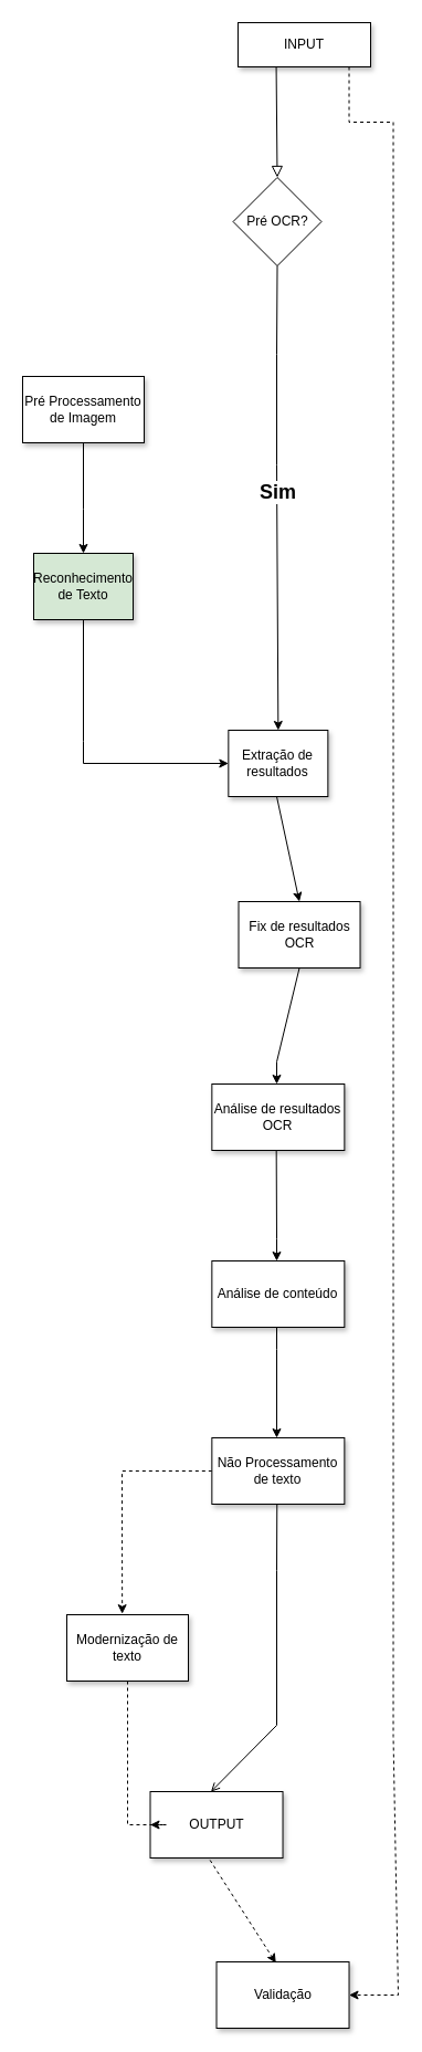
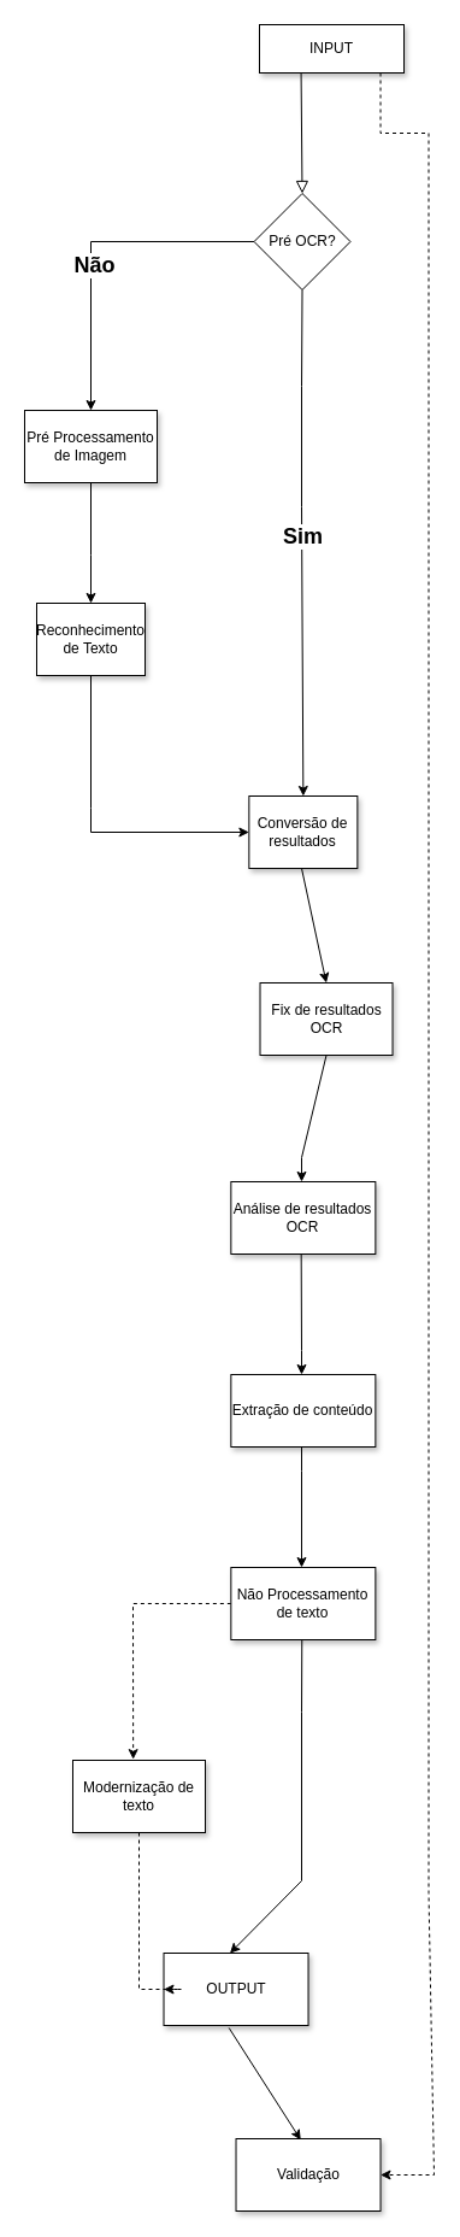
  <mxCell id="0" />
  <mxCell id="1" parent="0" />
  <mxCell id="2" value="" style="rounded=0;html=1;jettySize=auto;orthogonalLoop=1;fontSize=11;endArrow=block;endFill=0;endSize=8;strokeWidth=1;shadow=0;labelBackgroundColor=none;edgeStyle=orthogonalEdgeStyle;exitX=0.288;exitY=0.96;exitDx=0;exitDy=0;noEdgeStyle=1;orthogonal=1;entryX=0.5;entryY=0;entryDx=0;entryDy=0;exitPerimeter=0;" parent="1" source="4" target="10" edge="1"><mxGeometry relative="1" as="geometry"><mxPoint x="310" y="229.97" as="sourcePoint" /><mxPoint x="440" y="230" as="targetPoint" /><Array as="points" /></mxGeometry></mxCell>
  <mxCell id="3" style="edgeStyle=orthogonalEdgeStyle;rounded=0;orthogonalLoop=1;jettySize=auto;html=1;entryX=1;entryY=0.5;entryDx=0;entryDy=0;dashed=1;noEdgeStyle=1;orthogonal=1;" parent="1" target="27" edge="1"><mxGeometry relative="1" as="geometry"><mxPoint x="315.52" y="60" as="sourcePoint" /><mxPoint x="331.037" y="1804" as="targetPoint" /><Array as="points"><mxPoint x="315.52" y="110" /><mxPoint x="355.52" y="110" /><mxPoint x="355.52" y="290" /><mxPoint x="355.52" y="290" /><mxPoint x="355.52" y="450" /><mxPoint x="355.52" y="450" /><mxPoint x="355.52" y="610" /><mxPoint x="355.52" y="610" /><mxPoint x="355.52" y="770" /><mxPoint x="355.52" y="770" /><mxPoint x="355.52" y="930" /><mxPoint x="355.52" y="930" /><mxPoint x="355.52" y="1090" /><mxPoint x="355.52" y="1090" /><mxPoint x="355.52" y="1250" /><mxPoint x="355.52" y="1250" /><mxPoint x="355.52" y="1410" /><mxPoint x="355.52" y="1410" /><mxPoint x="355.52" y="1570" /><mxPoint x="355.52" y="1570" /><mxPoint x="360" y="1804" /><mxPoint x="355.52" y="1804" /></Array></mxGeometry></mxCell>
  <mxCell id="4" value="INPUT" style="rounded=0;whiteSpace=wrap;html=1;fontSize=12;glass=0;strokeWidth=1;shadow=1;" parent="1" vertex="1"><mxGeometry x="215" width="120" height="40" as="geometry" y="20" /></mxCell>
  <mxCell id="5" value="" style="edgeStyle=orthogonalEdgeStyle;rounded=0;orthogonalLoop=1;jettySize=auto;html=1;noEdgeStyle=1;orthogonal=1;entryX=0.5;entryY=0;entryDx=0;entryDy=0;" parent="1" source="6" target="14" edge="1"><mxGeometry relative="1" as="geometry"><Array as="points"><mxPoint x="75" y="460" /></Array></mxGeometry></mxCell>
  <mxCell id="6" value="Pré Processamento&lt;br&gt;de Imagem" style="rounded=0;whiteSpace=wrap;html=1;shadow=1;" parent="1" vertex="1"><mxGeometry x="20" y="340" width="110" height="60" as="geometry" /></mxCell>
+ <mxCell id="7" style="edgeStyle=orthogonalEdgeStyle;rounded=0;orthogonalLoop=1;jettySize=auto;html=1;entryX=0.5;entryY=0;entryDx=0;entryDy=0;noEdgeStyle=1;orthogonal=1;exitX=0;exitY=0.5;exitDx=0;exitDy=0;" parent="1" source="10" target="6" edge="1"><mxGeometry relative="1" as="geometry"><Array as="points"><mxPoint x="75" y="200" /></Array></mxGeometry></mxCell>
+ <mxCell id="8" value="Não" style="edgeLabel;html=1;align=center;verticalAlign=middle;resizable=0;points=[];fontSize=18;fontStyle=1" parent="7" vertex="1" connectable="0"><mxGeometry x="0.128" y="2" relative="1" as="geometry"><mxPoint as="offset" /></mxGeometry></mxCell>
  <mxCell id="9" style="edgeStyle=orthogonalEdgeStyle;rounded=0;orthogonalLoop=1;jettySize=auto;html=1;noEdgeStyle=1;orthogonal=1;entryX=0.5;entryY=0;entryDx=0;entryDy=0;exitX=0.485;exitY=1;exitDx=0;exitDy=0;exitPerimeter=0;" parent="1" source="19" target="16" edge="1"><mxGeometry relative="1" as="geometry"><Array as="points" /></mxGeometry></mxCell>
  <mxCell id="10" value="Pré OCR?" style="rhombus;whiteSpace=wrap;html=1;" parent="1" vertex="1"><mxGeometry x="210.52" y="160" width="80" height="80" as="geometry" /></mxCell>
  <mxCell id="11" value="" style="edgeStyle=orthogonalEdgeStyle;rounded=0;orthogonalLoop=1;jettySize=auto;html=1;noEdgeStyle=1;orthogonal=1;exitX=0.486;exitY=0.985;exitDx=0;exitDy=0;exitPerimeter=0;" parent="1" source="12" target="22" edge="1"><mxGeometry relative="1" as="geometry"><Array as="points"><mxPoint x="250" y="1120" /></Array></mxGeometry></mxCell>
  <mxCell id="12" value="Análise de resultados&lt;br&gt;OCR" style="rounded=0;whiteSpace=wrap;html=1;shadow=1;" parent="1" vertex="1"><mxGeometry x="191.355" y="980" width="120" height="60" as="geometry" /></mxCell>
  <mxCell id="13" style="edgeStyle=orthogonalEdgeStyle;rounded=0;orthogonalLoop=1;jettySize=auto;html=1;entryX=0;entryY=0.5;entryDx=0;entryDy=0;exitX=0.5;exitY=1;exitDx=0;exitDy=0;noEdgeStyle=1;orthogonal=1;" parent="1" source="14" target="19" edge="1"><mxGeometry relative="1" as="geometry"><Array as="points"><mxPoint x="75" y="670" /><mxPoint x="75" y="690" /></Array></mxGeometry></mxCell>
- <mxCell id="14" value="Reconhecimento de Texto" style="rounded=0;whiteSpace=wrap;html=1;shadow=1;fillColor=#d5e8d4;" parent="1" vertex="1"><mxGeometry x="30" y="500" width="90" height="60" as="geometry" /></mxCell>
+ <mxCell id="14" value="Reconhecimento de Texto" style="rounded=0;whiteSpace=wrap;html=1;shadow=1;" parent="1" vertex="1"><mxGeometry x="30" y="500" width="90" height="60" as="geometry" /></mxCell>
  <mxCell id="15" value="" style="edgeStyle=orthogonalEdgeStyle;rounded=0;orthogonalLoop=1;jettySize=auto;html=1;noEdgeStyle=1;orthogonal=1;exitX=0.5;exitY=1;exitDx=0;exitDy=0;" parent="1" source="16" edge="1"><mxGeometry relative="1" as="geometry"><mxPoint x="250" y="980" as="targetPoint" /><Array as="points"><mxPoint x="250" y="960" /></Array></mxGeometry></mxCell>
  <mxCell id="16" value="Fix de resultados OCR" style="rounded=0;whiteSpace=wrap;html=1;shadow=1;" parent="1" vertex="1"><mxGeometry x="215.518" y="815" width="110" height="60" as="geometry" /></mxCell>
  <mxCell id="17" value="" style="edgeStyle=orthogonalEdgeStyle;rounded=0;orthogonalLoop=1;jettySize=auto;html=1;noEdgeStyle=1;orthogonal=1;exitX=0.5;exitY=1;exitDx=0;exitDy=0;entryX=0.5;entryY=0;entryDx=0;entryDy=0;" parent="1" source="10" target="19" edge="1"><mxGeometry relative="1" as="geometry"><mxPoint x="450" y="320" as="sourcePoint" /><mxPoint x="950" y="320" as="targetPoint" /><Array as="points"><mxPoint x="250" y="320" /><mxPoint x="250" y="420" /></Array></mxGeometry></mxCell>
  <mxCell id="18" value="Sim" style="edgeLabel;html=1;align=center;verticalAlign=middle;resizable=0;points=[];fontStyle=1;fontSize=18;" parent="17" vertex="1" connectable="0"><mxGeometry x="-0.023" relative="1" as="geometry"><mxPoint as="offset" /></mxGeometry></mxCell>
- <mxCell id="19" value="Extração de resultados" style="rounded=0;whiteSpace=wrap;html=1;shadow=1;" parent="1" vertex="1"><mxGeometry x="206.354" y="660" width="90" height="60" as="geometry" /></mxCell>
+ <mxCell id="19" value="Conversão de resultados" style="rounded=0;whiteSpace=wrap;html=1;shadow=1;" parent="1" vertex="1"><mxGeometry x="206.354" y="660" width="90" height="60" as="geometry" /></mxCell>
  <mxCell id="20" style="edgeStyle=orthogonalEdgeStyle;rounded=0;orthogonalLoop=1;jettySize=auto;html=1;entryX=0.456;entryY=-0.014;entryDx=0;entryDy=0;exitX=0;exitY=0.5;exitDx=0;exitDy=0;dashed=1;noEdgeStyle=1;orthogonal=1;entryPerimeter=0;" parent="1" source="29" target="26" edge="1"><mxGeometry relative="1" as="geometry"><Array as="points"><mxPoint x="110" y="1330" /></Array></mxGeometry></mxCell>
- <mxCell id="21" style="edgeStyle=orthogonalEdgeStyle;rounded=0;orthogonalLoop=1;jettySize=auto;html=1;entryX=0.458;entryY=0.001;entryDx=0;entryDy=0;noEdgeStyle=1;orthogonal=1;entryPerimeter=0;exitX=0.491;exitY=1.006;exitDx=0;exitDy=0;exitPerimeter=0;endArrow=open;" parent="1" source="29" target="24" edge="1"><mxGeometry relative="1" as="geometry"><Array as="points"><mxPoint x="250" y="1420" /><mxPoint x="250" y="1560" /></Array></mxGeometry></mxCell>
- <mxCell id="22" value="Análise de conteúdo" style="rounded=0;whiteSpace=wrap;html=1;shadow=1;" parent="1" vertex="1"><mxGeometry x="191.35" y="1140" width="120" height="60" as="geometry" /></mxCell>
- <mxCell id="23" style="edgeStyle=orthogonalEdgeStyle;rounded=0;orthogonalLoop=1;jettySize=auto;html=1;noEdgeStyle=1;orthogonal=1;exitX=0.451;exitY=1.033;exitDx=0;exitDy=0;exitPerimeter=0;entryX=0.448;entryY=0.016;entryDx=0;entryDy=0;entryPerimeter=0;dashed=1;" parent="1" source="24" target="27" edge="1"><mxGeometry relative="1" as="geometry"><Array as="points" /></mxGeometry></mxCell>
+ <mxCell id="21" style="edgeStyle=orthogonalEdgeStyle;rounded=0;orthogonalLoop=1;jettySize=auto;html=1;entryX=0.458;entryY=0.001;entryDx=0;entryDy=0;noEdgeStyle=1;orthogonal=1;entryPerimeter=0;exitX=0.491;exitY=1.006;exitDx=0;exitDy=0;exitPerimeter=0;" parent="1" source="29" target="24" edge="1"><mxGeometry relative="1" as="geometry"><Array as="points"><mxPoint x="250" y="1420" /><mxPoint x="250" y="1560" /></Array></mxGeometry></mxCell>
+ <mxCell id="22" value="Extração de conteúdo" style="rounded=0;whiteSpace=wrap;html=1;shadow=1;" parent="1" vertex="1"><mxGeometry x="191.35" y="1140" width="120" height="60" as="geometry" /></mxCell>
+ <mxCell id="23" style="edgeStyle=orthogonalEdgeStyle;rounded=0;orthogonalLoop=1;jettySize=auto;html=1;noEdgeStyle=1;orthogonal=1;exitX=0.451;exitY=1.033;exitDx=0;exitDy=0;exitPerimeter=0;entryX=0.448;entryY=0.016;entryDx=0;entryDy=0;entryPerimeter=0;dashed=0;" parent="1" source="24" target="27" edge="1"><mxGeometry relative="1" as="geometry"><Array as="points" /></mxGeometry></mxCell>
  <mxCell id="24" value="OUTPUT" style="rounded=0;whiteSpace=wrap;html=1;shadow=1;" parent="1" vertex="1"><mxGeometry x="135.516" y="1620" width="120" height="60" as="geometry" /></mxCell>
  <mxCell id="25" style="edgeStyle=orthogonalEdgeStyle;rounded=0;orthogonalLoop=1;jettySize=auto;html=1;dashed=1;noEdgeStyle=1;orthogonal=1;exitX=0.5;exitY=1;exitDx=0;exitDy=0;entryX=0;entryY=0.5;entryDx=0;entryDy=0;" parent="1" source="26" target="24" edge="1"><mxGeometry relative="1" as="geometry"><Array as="points"><mxPoint x="115" y="1650" /><mxPoint x="150" y="1650" /></Array></mxGeometry></mxCell>
  <mxCell id="26" value="Modernização de texto" style="rounded=0;whiteSpace=wrap;html=1;shadow=1;" parent="1" vertex="1"><mxGeometry x="60" y="1460" width="110" height="60" as="geometry" /></mxCell>
  <mxCell id="27" value="Validação" style="rounded=0;whiteSpace=wrap;html=1;shadow=1;" parent="1" vertex="1"><mxGeometry x="195.517" y="1774" width="120" height="60" as="geometry" /></mxCell>
  <mxCell id="28" value="" style="edgeStyle=orthogonalEdgeStyle;rounded=0;orthogonalLoop=1;jettySize=auto;html=1;noEdgeStyle=1;orthogonal=1;" parent="1" target="29" edge="1"><mxGeometry relative="1" as="geometry"><mxPoint x="250" y="1200" as="sourcePoint" /><mxPoint x="1460" y="320" as="targetPoint" /><Array as="points"><mxPoint x="250" y="1220" /></Array></mxGeometry></mxCell>
  <mxCell id="29" value="Não Processamento&lt;br&gt;de texto" style="rounded=0;whiteSpace=wrap;html=1;shadow=1;" parent="1" vertex="1"><mxGeometry x="191.348" y="1300" width="120" height="60" as="geometry" /></mxCell>
